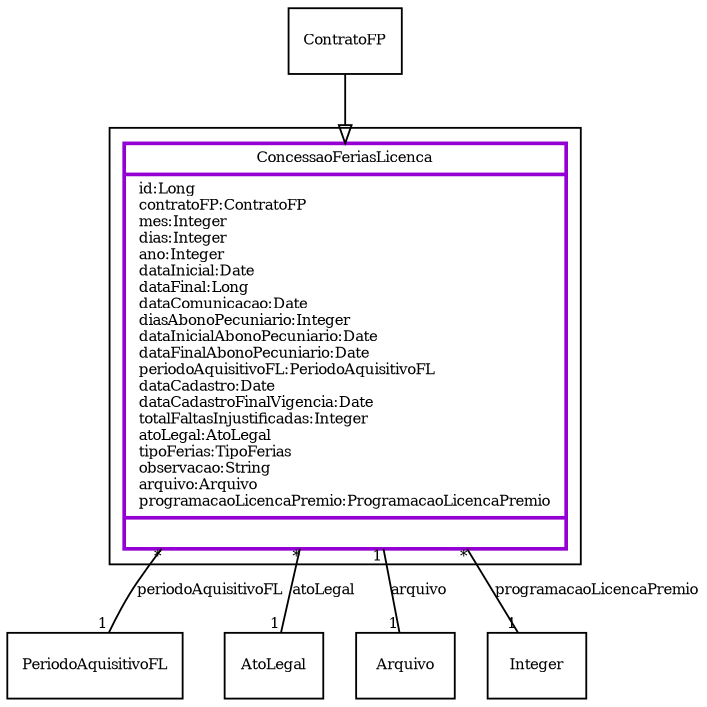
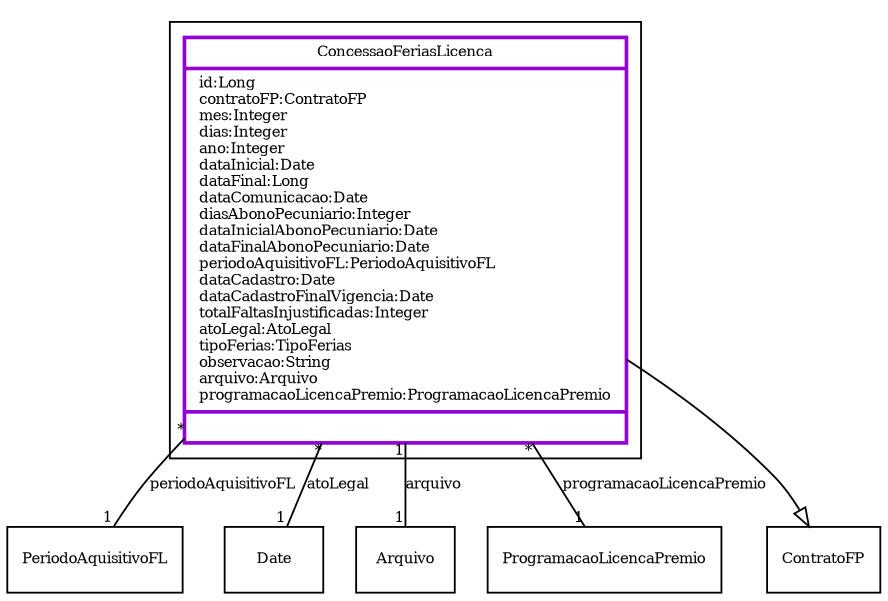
  digraph {
    fontname="Times-Roman"
    fontsize=8
    node [fontname="Times-Roman" fontsize=8 shape=record]
    edge [arrowhead=none fontname="Times-Roman" fontsize=8 headlabel=1 taillabel="*"]
    n1 [color="#9400D3" label="{ConcessaoFeriasLicenca|id:Long\lcontratoFP:ContratoFP\lmes:Integer\ldias:Integer\lano:Integer\ldataInicial:Date\ldataFinal:Long\ldataComunicacao:Date\ldiasAbonoPecuniario:Integer\ldataInicialAbonoPecuniario:Date\ldataFinalAbonoPecuniario:Date\lperiodoAquisitivoFL:PeriodoAquisitivoFL\ldataCadastro:Date\ldataCadastroFinalVigencia:Date\ltotalFaltasInjustificadas:Integer\latoLegal:AtoLegal\ltipoFerias:TipoFerias\lobservacao:String\larquivo:Arquivo\lprogramacaoLicencaPremio:ProgramacaoLicencaPremio\l|\l}" style=bold]
    PeriodoAquisitivoFL
-   AtoLegal
+   AtoLegal [label=Date]
    Arquivo
-   ProgramacaoLicencaPremio [label=Integer]
+   ProgramacaoLicencaPremio
    n6 [label=ContratoFP]
    subgraph cluster_1 {
      n1
    }
    n1 -> PeriodoAquisitivoFL [label=periodoAquisitivoFL]
    n1 -> AtoLegal [label=atoLegal]
    n1 -> Arquivo [label=arquivo taillabel=1]
    n1 -> ProgramacaoLicencaPremio [label=programacaoLicencaPremio]
-   n6 -> n1 [arrowhead=empty headlabel="" taillabel=""]
+   n1 -> n6 [arrowhead=empty headlabel="" taillabel=""]
  }
